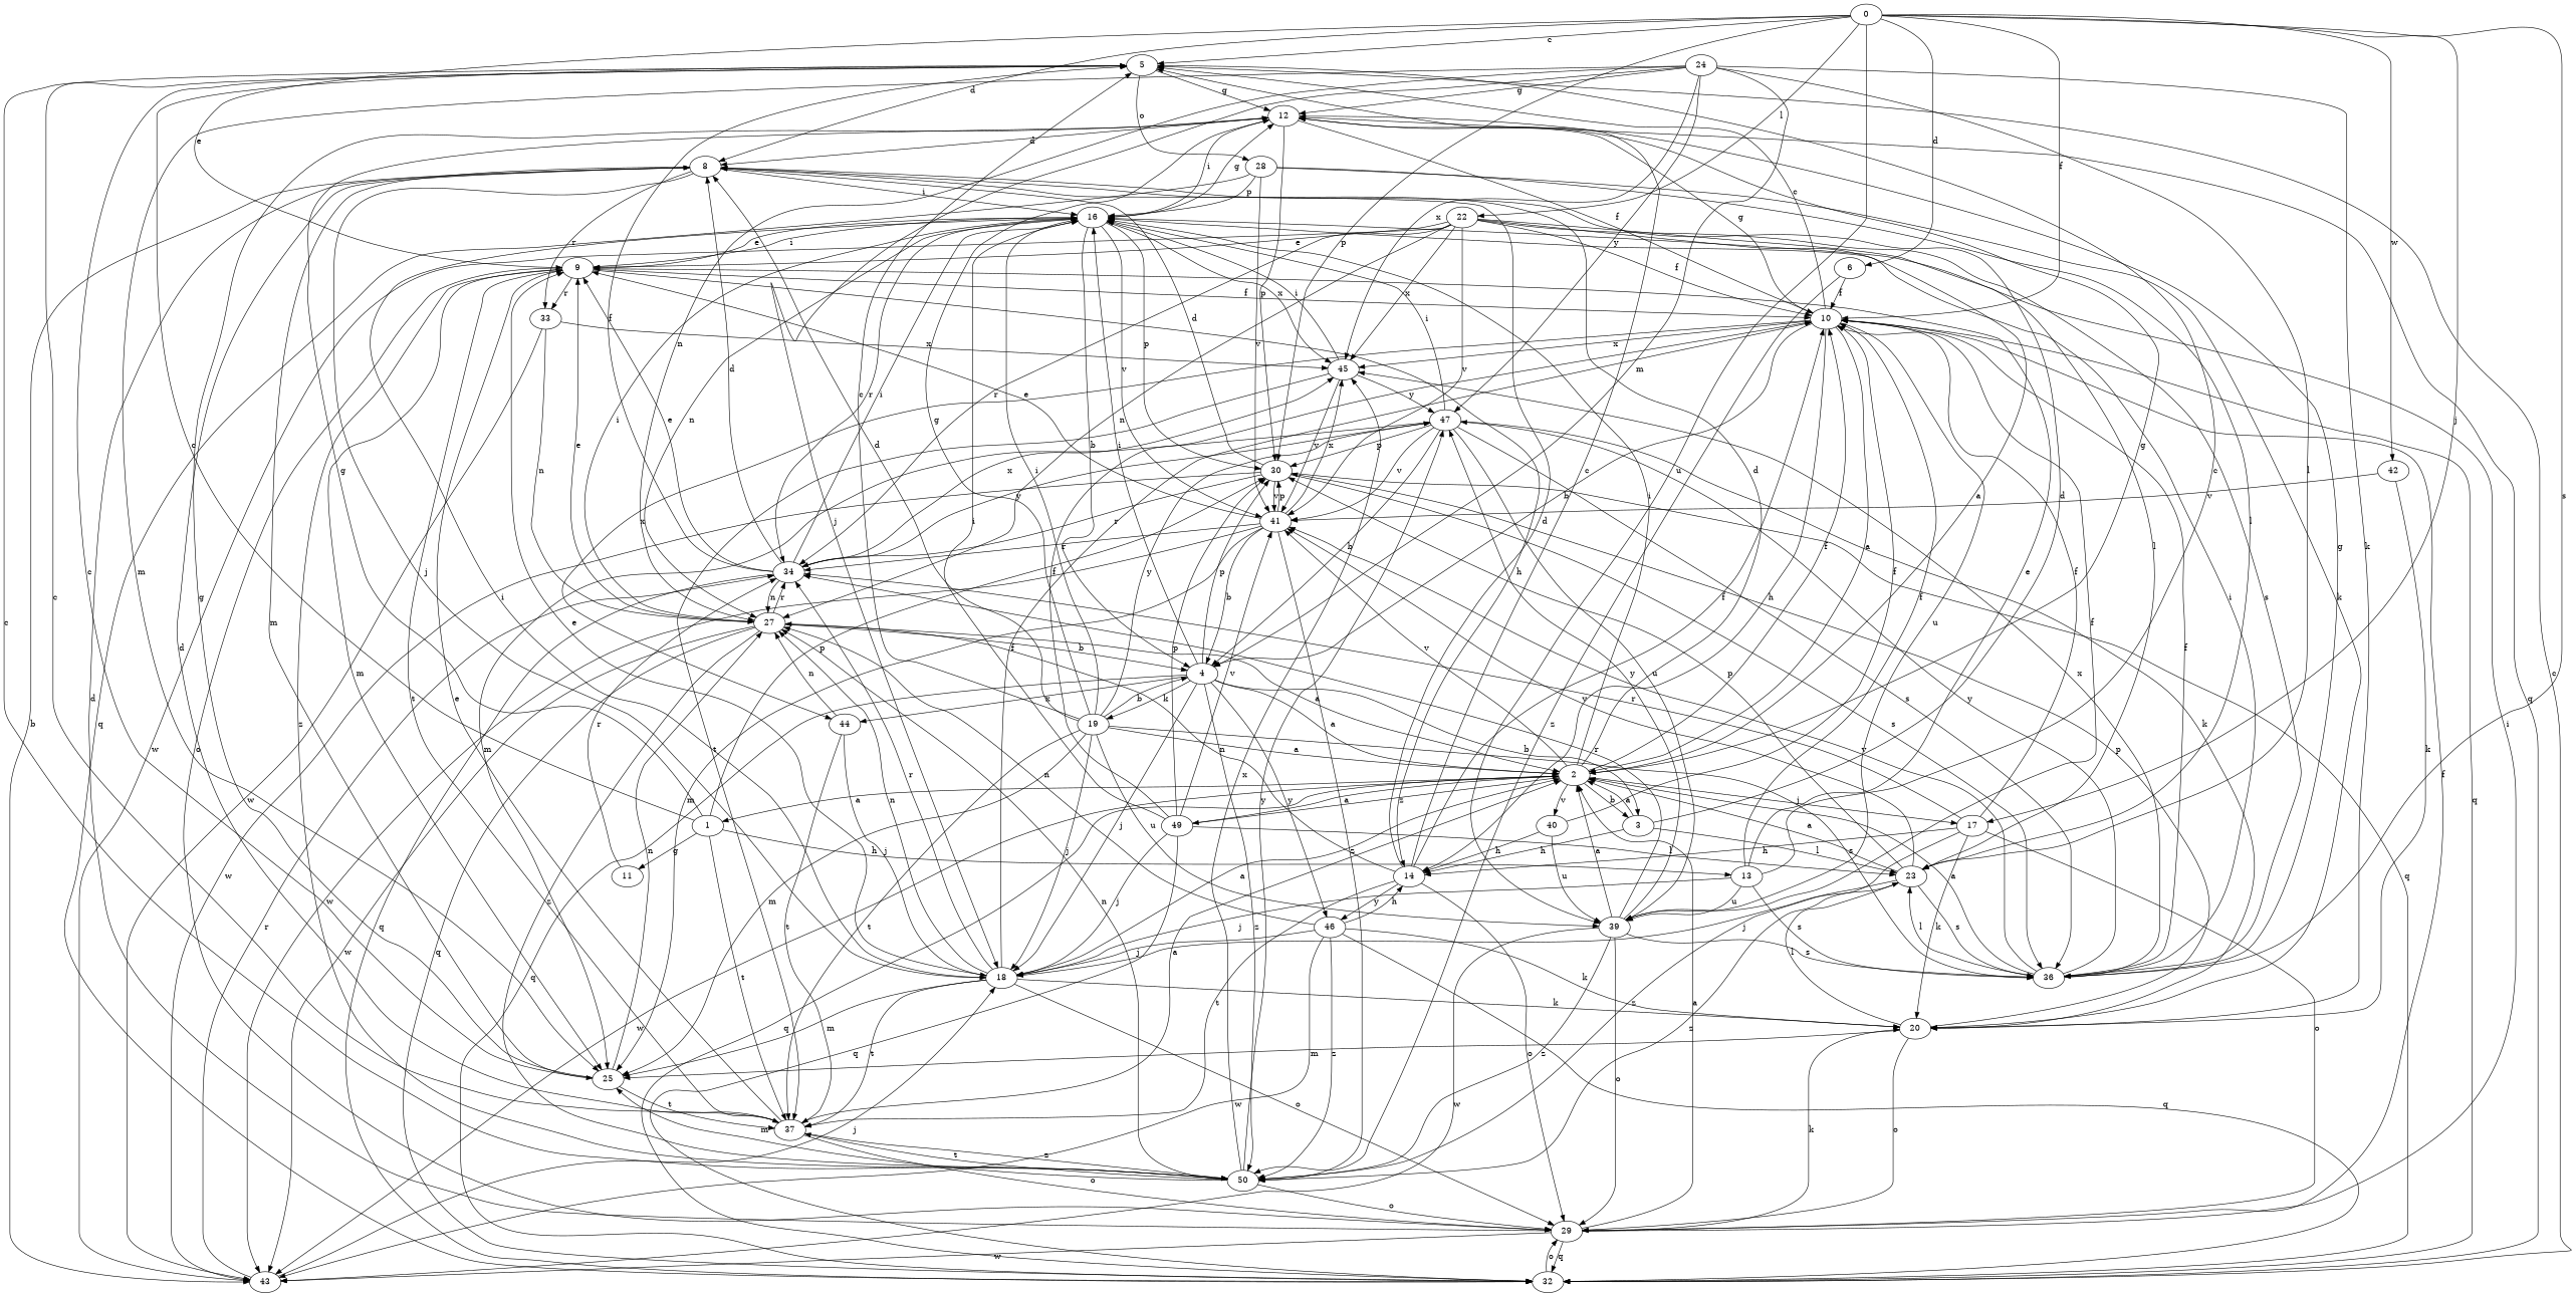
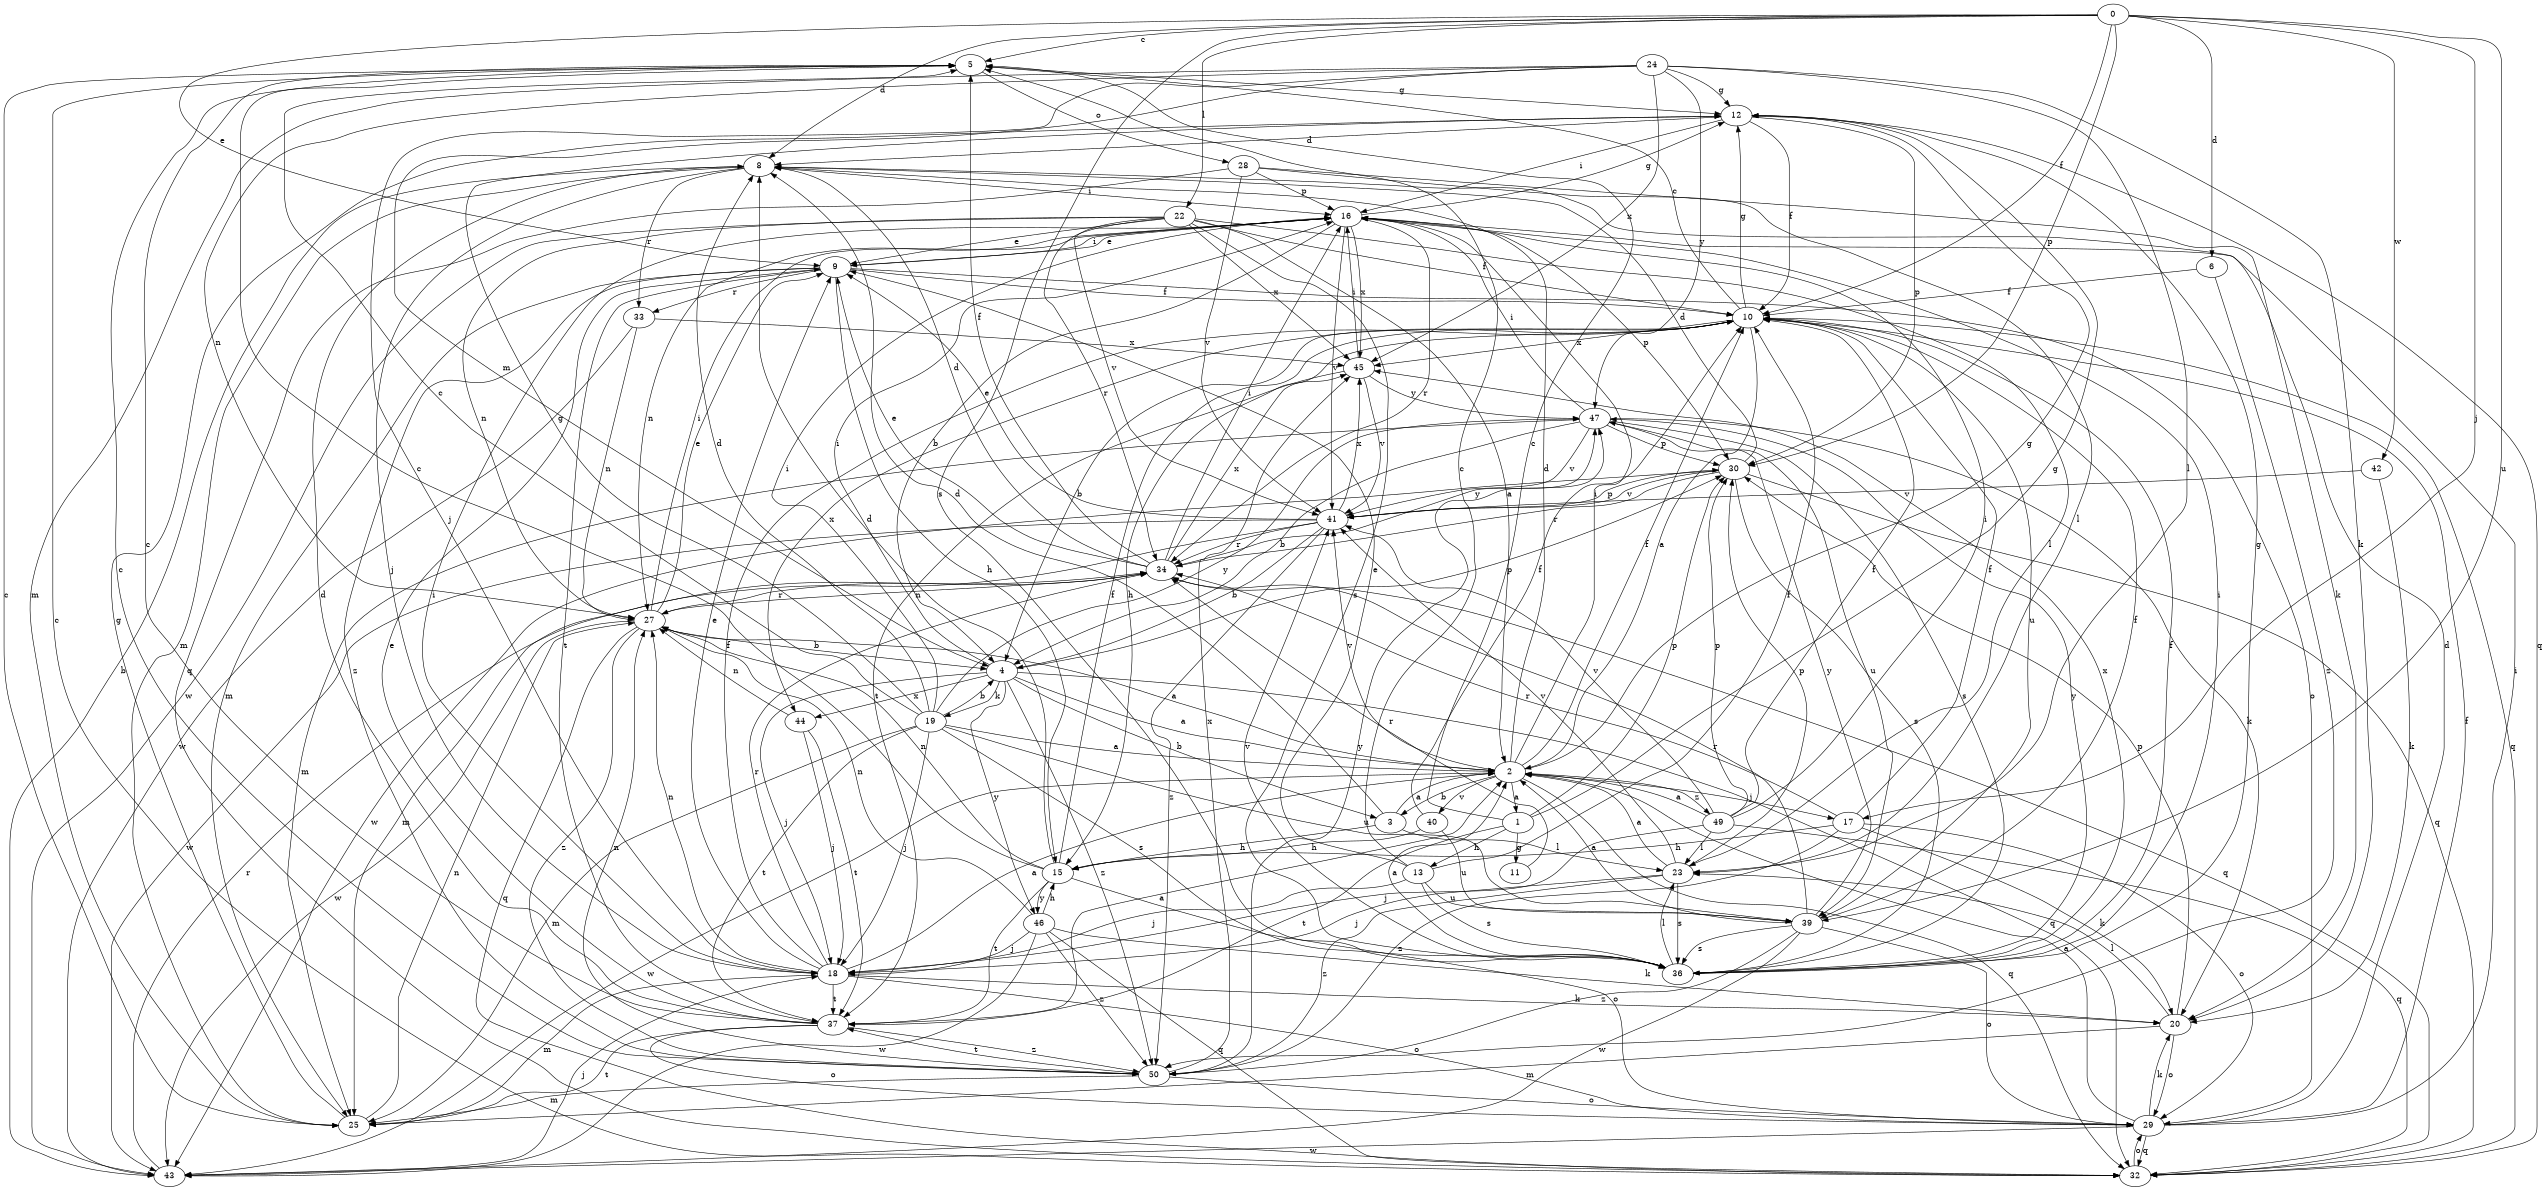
  strict digraph {
    0
    5
    6
    8
    9
    10
    17
    22
    30
    36
    39
    42
    12
    28
    50
    16
    43
    18
    25
    33
    37
-   14
+   14 [label=15]
    29
    2
    32
    4
    44
    45
    34
    20
    41
    23
    27
    47
    1
    11
    13
    3
    40
    49
    46
    19
    24
    0 -> 5 [label=c]
    0 -> 6 [label=d]
    0 -> 8 [label=d]
    0 -> 9 [label=e]
    0 -> 10 [label=f]
    0 -> 17 [label=j]
    0 -> 22 [label=l]
    0 -> 30 [label=p]
    0 -> 36 [label=s]
    0 -> 39 [label=u]
    0 -> 42 [label=w]
    5 -> 12 [label=g]
    5 -> 28 [label=o]
    6 -> 10 [label=f]
    6 -> 50 [label=z]
    8 -> 16 [label=i]
    8 -> 43 [label=b]
    8 -> 18 [label=j]
    8 -> 25 [label=m]
    8 -> 33 [label=r]
    9 -> 10 [label=f]
    9 -> 50 [label=z]
    9 -> 16 [label=i]
    9 -> 25 [label=m]
    9 -> 33 [label=r]
    9 -> 37 [label=t]
    9 -> 14 [label=h]
    9 -> 29 [label=o]
    10 -> 5 [label=c]
    10 -> 39 [label=u]
    10 -> 12 [label=g]
    10 -> 14 [label=h]
    10 -> 2 [label=a]
    10 -> 32 [label=q]
    10 -> 4 [label=b]
    10 -> 44 [label=x]
    10 -> 45 [label=x]
    17 -> 10 [label=f]
    17 -> 50 [label=z]
    17 -> 14 [label=h]
    17 -> 29 [label=o]
    17 -> 34 [label=r]
    17 -> 20 [label=k]
    22 -> 9 [label=e]
    22 -> 10 [label=f]
    22 -> 36 [label=s]
    22 -> 43 [label=w]
    22 -> 2 [label=a]
    22 -> 45 [label=x]
    22 -> 34 [label=r]
    22 -> 41 [label=v]
    22 -> 23 [label=l]
    22 -> 27 [label=n]
    30 -> 8 [label=d]
    30 -> 36 [label=s]
    30 -> 43 [label=w]
    30 -> 32 [label=q]
    30 -> 34 [label=r]
    30 -> 41 [label=v]
    36 -> 10 [label=f]
    36 -> 12 [label=g]
    36 -> 16 [label=i]
    36 -> 2 [label=a]
    36 -> 45 [label=x]
    36 -> 41 [label=v]
    36 -> 23 [label=l]
    36 -> 47 [label=y]
    39 -> 10 [label=f]
    39 -> 36 [label=s]
    39 -> 50 [label=z]
    39 -> 43 [label=w]
    39 -> 29 [label=o]
    39 -> 2 [label=a]
    39 -> 34 [label=r]
    39 -> 47 [label=y]
    42 -> 20 [label=k]
    42 -> 41 [label=v]
    12 -> 8 [label=d]
    12 -> 10 [label=f]
    12 -> 30 [label=p]
    12 -> 16 [label=i]
    12 -> 32 [label=q]
    28 -> 16 [label=p]
    28 -> 32 [label=q]
    28 -> 20 [label=k]
    28 -> 41 [label=v]
    28 -> 23 [label=l]
    50 -> 5 [label=c]
    50 -> 25 [label=m]
    50 -> 37 [label=t]
    50 -> 29 [label=o]
    50 -> 45 [label=x]
    50 -> 27 [label=n]
    50 -> 47 [label=y]
    16 -> 9 [label=e]
    16 -> 30 [label=p]
    16 -> 12 [label=g]
    16 -> 4 [label=b]
    16 -> 45 [label=x]
    16 -> 34 [label=r]
    16 -> 41 [label=v]
    16 -> 27 [label=n]
    43 -> 18 [label=j]
    43 -> 34 [label=r]
    18 -> 9 [label=e]
    18 -> 10 [label=f]
    18 -> 16 [label=i]
    18 -> 25 [label=m]
    18 -> 37 [label=t]
    18 -> 29 [label=o]
    18 -> 2 [label=a]
    18 -> 34 [label=r]
    18 -> 20 [label=k]
    18 -> 27 [label=n]
    25 -> 5 [label=c]
    25 -> 12 [label=g]
-   25 -> 37 [label=t]
+   37 -> 25 [label=t]
    25 -> 27 [label=n]
    33 -> 43 [label=w]
    33 -> 45 [label=x]
    33 -> 27 [label=n]
    37 -> 5 [label=c]
    37 -> 8 [label=d]
    37 -> 9 [label=e]
    37 -> 50 [label=z]
    37 -> 29 [label=o]
    37 -> 2 [label=a]
    14 -> 5 [label=c]
    14 -> 8 [label=d]
    14 -> 10 [label=f]
    14 -> 37 [label=t]
    14 -> 29 [label=o]
    14 -> 27 [label=n]
    14 -> 46 [label=y]
    29 -> 8 [label=d]
    29 -> 10 [label=f]
    29 -> 16 [label=i]
    29 -> 43 [label=w]
    29 -> 2 [label=a]
    29 -> 32 [label=q]
    29 -> 20 [label=k]
    2 -> 8 [label=d]
    2 -> 10 [label=f]
    2 -> 17 [label=j]
    2 -> 12 [label=g]
    2 -> 16 [label=i]
    2 -> 43 [label=w]
    2 -> 32 [label=q]
    2 -> 41 [label=v]
    2 -> 1 [label=a]
    2 -> 3 [label=b]
    2 -> 40 [label=v]
    2 -> 49 [label=z]
    32 -> 5 [label=c]
    32 -> 29 [label=o]
    4 -> 30 [label=p]
    4 -> 50 [label=z]
    4 -> 16 [label=i]
    4 -> 18 [label=j]
    4 -> 2 [label=a]
    4 -> 32 [label=q]
    4 -> 44 [label=x]
    4 -> 3 [label=b]
    4 -> 46 [label=y]
    4 -> 19 [label=k]
    44 -> 18 [label=j]
    44 -> 37 [label=t]
    44 -> 27 [label=n]
    45 -> 16 [label=i]
    45 -> 37 [label=t]
    45 -> 41 [label=v]
    45 -> 47 [label=y]
    34 -> 5 [label=f]
    34 -> 8 [label=d]
    34 -> 9 [label=e]
    34 -> 16 [label=i]
    34 -> 32 [label=q]
    34 -> 45 [label=x]
    34 -> 27 [label=n]
    34 -> 47 [label=y]
    20 -> 30 [label=p]
    20 -> 25 [label=m]
    20 -> 29 [label=o]
    20 -> 23 [label=l]
    41 -> 9 [label=e]
    41 -> 30 [label=p]
    41 -> 50 [label=z]
    41 -> 43 [label=w]
    41 -> 25 [label=m]
    41 -> 4 [label=b]
    41 -> 45 [label=x]
    41 -> 34 [label=r]
    23 -> 30 [label=p]
    23 -> 36 [label=s]
    23 -> 50 [label=z]
    23 -> 18 [label=j]
    23 -> 2 [label=a]
    23 -> 41 [label=v]
    27 -> 9 [label=e]
    27 -> 50 [label=z]
    27 -> 16 [label=i]
    27 -> 43 [label=w]
    27 -> 2 [label=a]
    27 -> 32 [label=q]
    27 -> 4 [label=b]
    27 -> 34 [label=r]
    47 -> 30 [label=p]
    47 -> 36 [label=s]
    47 -> 39 [label=u]
    47 -> 16 [label=i]
    47 -> 25 [label=m]
    47 -> 4 [label=b]
    47 -> 20 [label=k]
    47 -> 41 [label=v]
    1 -> 5 [label=c]
    1 -> 30 [label=p]
    1 -> 12 [label=g]
    1 -> 37 [label=t]
    1 -> 11 [label=g]
    1 -> 13 [label=h]
    11 -> 34 [label=r]
    13 -> 5 [label=c]
    13 -> 9 [label=e]
    13 -> 10 [label=f]
    13 -> 36 [label=s]
    13 -> 39 [label=u]
    13 -> 18 [label=j]
    3 -> 8 [label=d]
    3 -> 14 [label=h]
    3 -> 2 [label=a]
    3 -> 23 [label=l]
    40 -> 10 [label=f]
    40 -> 39 [label=u]
    40 -> 14 [label=h]
    49 -> 10 [label=f]
    49 -> 30 [label=p]
    49 -> 16 [label=i]
    49 -> 18 [label=j]
    49 -> 2 [label=a]
    49 -> 32 [label=q]
    49 -> 41 [label=v]
    49 -> 23 [label=l]
    46 -> 50 [label=z]
    46 -> 43 [label=w]
    46 -> 18 [label=j]
    46 -> 14 [label=h]
    46 -> 32 [label=q]
    46 -> 20 [label=k]
    46 -> 27 [label=n]
    19 -> 5 [label=c]
    19 -> 8 [label=d]
    19 -> 36 [label=s]
    19 -> 39 [label=u]
    19 -> 12 [label=g]
    19 -> 16 [label=i]
    19 -> 18 [label=j]
    19 -> 25 [label=m]
    19 -> 37 [label=t]
    19 -> 2 [label=a]
    19 -> 4 [label=b]
    19 -> 47 [label=y]
    24 -> 12 [label=g]
    24 -> 18 [label=j]
    24 -> 25 [label=m]
    24 -> 4 [label=m]
    24 -> 45 [label=x]
    24 -> 20 [label=k]
    24 -> 23 [label=l]
    24 -> 27 [label=n]
    24 -> 47 [label=y]
  }
